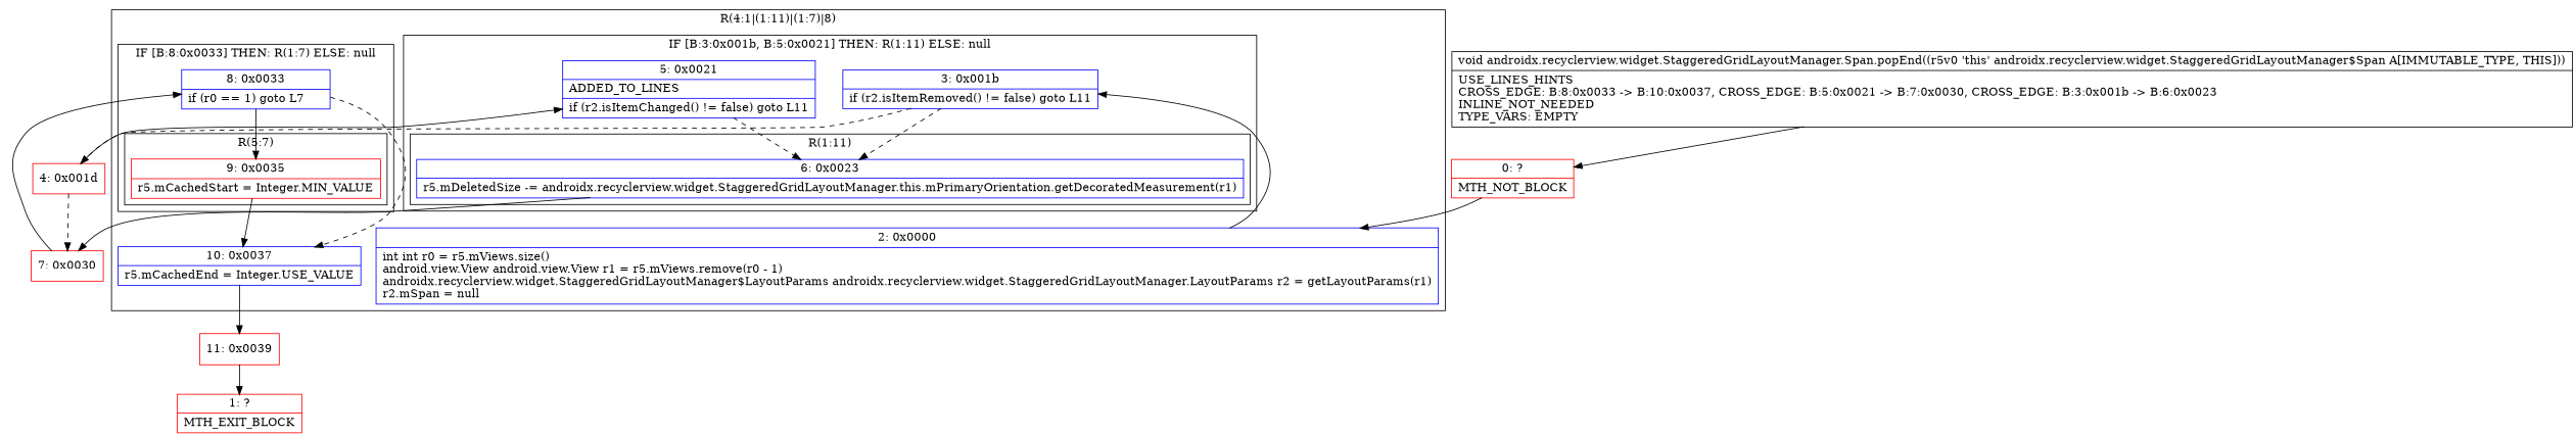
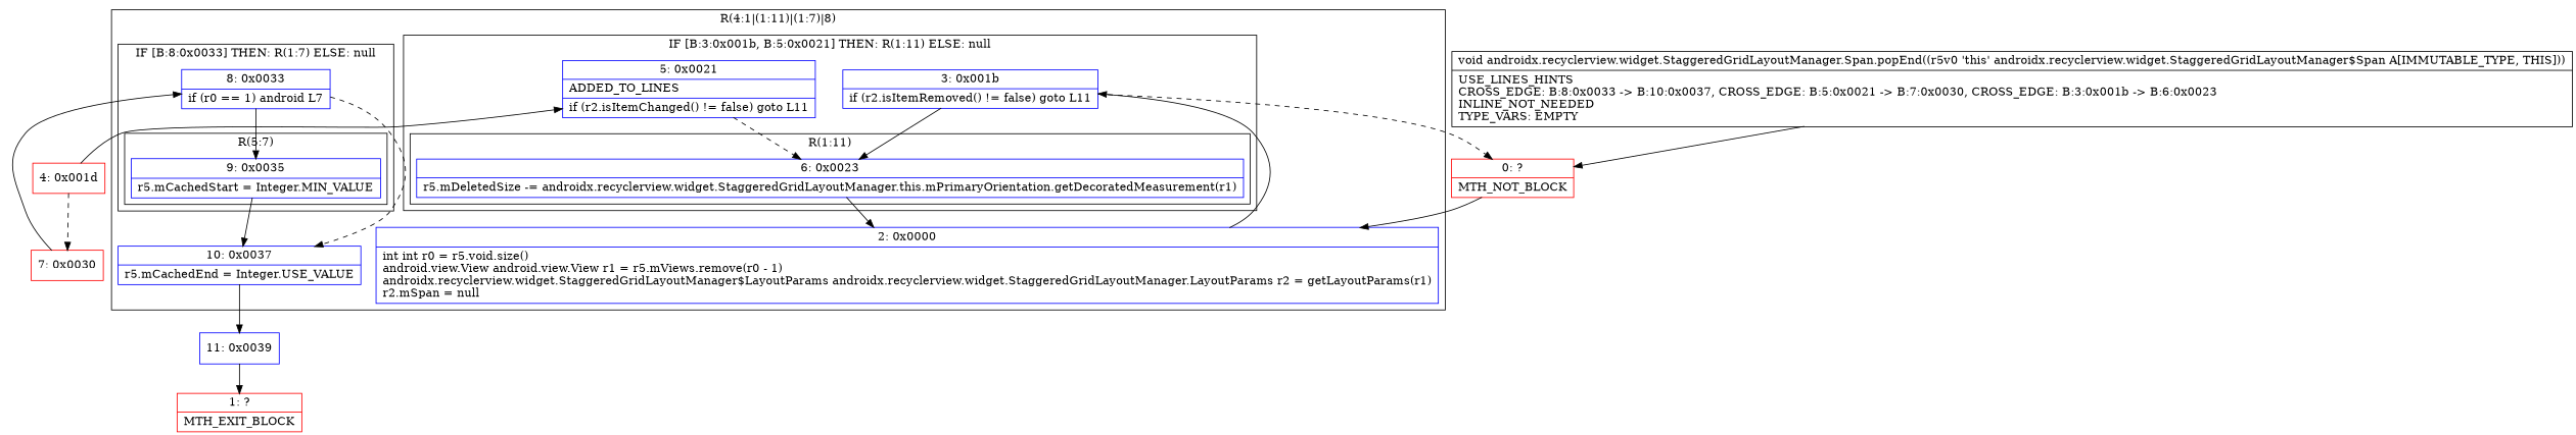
  digraph {
    node [color=blue shape=record]
    n1 [label="{6\:\ 0x0023|r5.mDeletedSize \-= androidx.recyclerview.widget.StaggeredGridLayoutManager.this.mPrimaryOrientation.getDecoratedMeasurement(r1)\l}"]
    n2 [label="{3\:\ 0x001b|if (r2.isItemRemoved() != false) goto L11\l}"]
    n3 [label="{5\:\ 0x0021|ADDED_TO_LINES\l|if (r2.isItemChanged() != false) goto L11\l}"]
-   n4 [color=red label="{9\:\ 0x0035|r5.mCachedStart = Integer.MIN_VALUE\l}"]
-   n5 [label="{8\:\ 0x0033|if (r0 == 1) goto L7\l}"]
-   n6 [label="{2\:\ 0x0000|int int r0 = r5.mViews.size()\landroid.view.View android.view.View r1 = r5.mViews.remove(r0 \- 1)\landroidx.recyclerview.widget.StaggeredGridLayoutManager$LayoutParams androidx.recyclerview.widget.StaggeredGridLayoutManager.LayoutParams r2 = getLayoutParams(r1)\lr2.mSpan = null\l}"]
+   n4 [label="{9\:\ 0x0035|r5.mCachedStart = Integer.MIN_VALUE\l}"]
+   n5 [label="{8\:\ 0x0033|if (r0 == 1) android L7\l}"]
+   n6 [label="{2\:\ 0x0000|int int r0 = r5.void.size()\landroid.view.View android.view.View r1 = r5.mViews.remove(r0 \- 1)\landroidx.recyclerview.widget.StaggeredGridLayoutManager$LayoutParams androidx.recyclerview.widget.StaggeredGridLayoutManager.LayoutParams r2 = getLayoutParams(r1)\lr2.mSpan = null\l}"]
    n7 [label="{10\:\ 0x0037|r5.mCachedEnd = Integer.USE_VALUE\l}"]
    n8 [color=red label="{7\:\ 0x0030}"]
    n9 [color=red label="{4\:\ 0x001d}"]
-   n10 [color=red label="{11\:\ 0x0039}"]
+   n10 [label="{11\:\ 0x0039}"]
    n11 [color=red label="{1\:\ ?|MTH_EXIT_BLOCK\l}"]
    n12 [color=red label="{0\:\ ?|MTH_NOT_BLOCK\l}"]
    n13 [label="{void androidx.recyclerview.widget.StaggeredGridLayoutManager.Span.popEnd((r5v0 'this' androidx.recyclerview.widget.StaggeredGridLayoutManager$Span A[IMMUTABLE_TYPE, THIS]))  | USE_LINES_HINTS\lCROSS_EDGE: B:8:0x0033 \-\> B:10:0x0037, CROSS_EDGE: B:5:0x0021 \-\> B:7:0x0030, CROSS_EDGE: B:3:0x001b \-\> B:6:0x0023\lINLINE_NOT_NEEDED\lTYPE_VARS: EMPTY\l}" color=""]
    subgraph cluster_1 {
      label="R(4:1|(1:11)|(1:7)|8)"
      n6
      n7
      subgraph cluster_2 {
        label="IF [B:3:0x001b, B:5:0x0021] THEN: R(1:11) ELSE: null"
        n2
        n3
        subgraph cluster_3 {
          label="R(1:11)"
          n1
        }
      }
      subgraph cluster_4 {
        label="IF [B:8:0x0033] THEN: R(1:7) ELSE: null"
        n5
        subgraph cluster_5 {
          label="R(5:7)"
          n4
        }
      }
    }
-   n1 -> n8
-   n2 -> n1 [style=dashed]
-   n2 -> n9 [style=dashed]
+   n1 -> n6
+   n2 -> n1
+   n2 -> n12 [style=dashed]
    n3 -> n1 [style=dashed]
    n4 -> n7
    n5 -> n4
    n5 -> n7 [style=dashed]
    n6 -> n2
    n7 -> n10
    n8 -> n5
    n9 -> n3
    n9 -> n8 [style=dashed]
    n10 -> n11
    n12 -> n6
    n13 -> n12
  }
